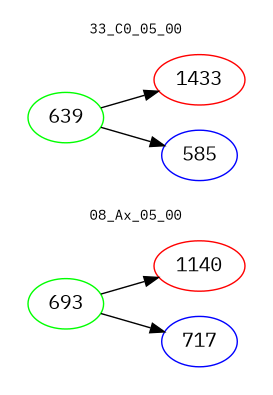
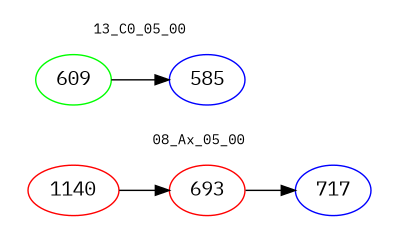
  digraph {
    fontname="IBM Plex Mono"
    rankdir=LR
    node [color=green fontname="IBM Plex Mono"]
    edge [color=black fontname="IBM Plex Mono"]
-   n1 [label=693]
+   n1 [color=red label=693]
    n2 [color=blue label=717]
    n3 [color=red label=1140]
-   n4 [label=639]
+   n4 [label=609]
    n5 [color=blue label=585]
-   n6 [color=red label=1433]
    subgraph cluster_1 {
      color=white
      fontsize=10
      label="08_Ax_05_00"
      n1
      n2
      n3
    }
    subgraph cluster_2 {
      color=white
      fontsize=10
-     label="33_C0_05_00"
+     label="13_C0_05_00"
      n4
      n5
-     n6
    }
    n1 -> n2
-   n1 -> n3
+   n3 -> n1
    n4 -> n5
-   n4 -> n6
  }
